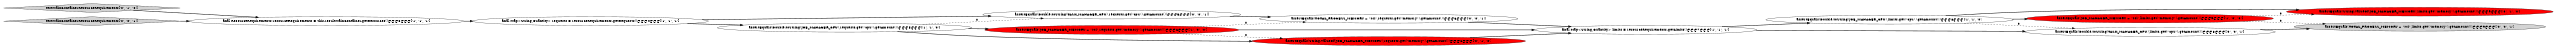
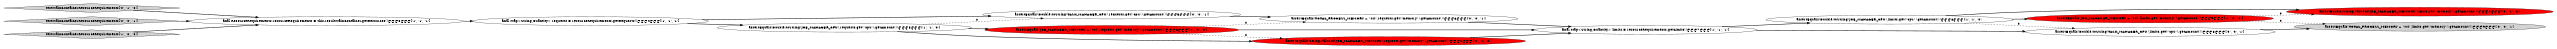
  digraph {
    rankdir=LR
    node [fillcolor=white shape=ellipse style=filled]
    edge [style=bold]
    n1 [fillcolor=red label="assertEquals(JOB_MANAGER_MEMORY + \"Mi\",requests.get(\"memory\").getAmount())@@@6@@@['1', '0', '0']"]
    n2 [label="final Map<String,Quantity> limits = resourceRequirements.getLimits()@@@7@@@['1', '1', '1']"]
    n3 [label="assertEquals(TOTAL_PROCESS_MEMORY + \"Mi\",requests.get(\"memory\").getAmount())@@@6@@@['0', '0', '1']"]
    n4 [fillcolor=red label="assertEquals(String.valueOf(JOB_MANAGER_MEMORY),requests.get(\"memory\").getAmount())@@@6@@@['0', '1', '0']"]
    n5 [fillcolor=lightgray label="testMainContainerResourceRequirements['0', '1', '0']" shape=diamond]
    n6 [label="final ResourceRequirements resourceRequirements = this.resultMainContainer.getResources()@@@3@@@['1', '1', '1']"]
    n7 [label="final Map<String,Quantity> requests = resourceRequirements.getRequests()@@@4@@@['1', '1', '1']"]
    n8 [label="assertEquals(Double.toString(JOB_MANAGER_CPU),requests.get(\"cpu\").getAmount())@@@5@@@['1', '1', '0']"]
    n9 [label="assertEquals(Double.toString(TASK_MANAGER_CPU),requests.get(\"cpu\").getAmount())@@@5@@@['0', '0', '1']"]
    n10 [label="assertEquals(Double.toString(JOB_MANAGER_CPU),limits.get(\"cpu\").getAmount())@@@8@@@['1', '1', '0']"]
    n11 [fillcolor=red label="assertEquals(JOB_MANAGER_MEMORY + \"Mi\",limits.get(\"memory\").getAmount())@@@9@@@['1', '0', '0']"]
    n12 [fillcolor=red label="assertEquals(String.valueOf(JOB_MANAGER_MEMORY),limits.get(\"memory\").getAmount())@@@9@@@['0', '1', '0']"]
    n13 [label="assertEquals(Double.toString(TASK_MANAGER_CPU),limits.get(\"cpu\").getAmount())@@@8@@@['0', '0', '1']"]
    n14 [fillcolor=lightgray label="testMainContainerResourceRequirements['0', '0', '1']" shape=diamond]
    n15 [fillcolor=lightgray label="assertEquals(TOTAL_PROCESS_MEMORY + \"Mi\",limits.get(\"memory\").getAmount())@@@9@@@['0', '0', '1']"]
+   n16 [fillcolor=lightgray label="testMainContainerResourceRequirements['1', '0', '0']" shape=diamond]
    n1 -> n2
    n1 -> n3 [label=0 style=dashed]
    n1 -> n4 [label=0 style=dashed]
    n2 -> n10
    n2 -> n13
    n3 -> n2
    n4 -> n2
    n5 -> n6
    n6 -> n7
    n7 -> n8
    n7 -> n9
    n8 -> n1
    n8 -> n4
    n8 -> n9 [label=0 style=dashed]
    n9 -> n3
    n10 -> n11
    n10 -> n12
    n10 -> n13 [label=0 style=dashed]
    n11 -> n12 [label=0 style=dashed]
    n11 -> n15 [label=0 style=dashed]
    n13 -> n15
    n14 -> n6
+   n16 -> n6
  }
